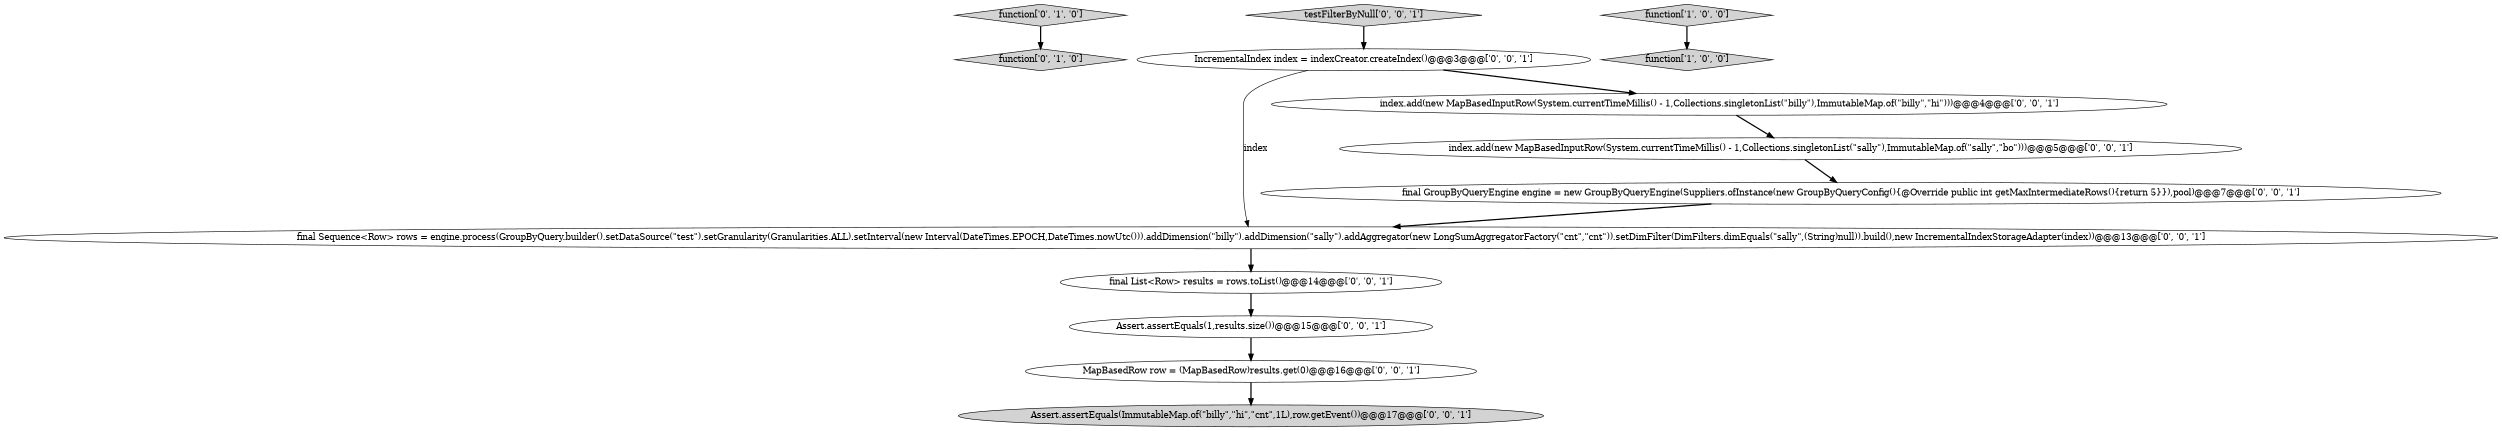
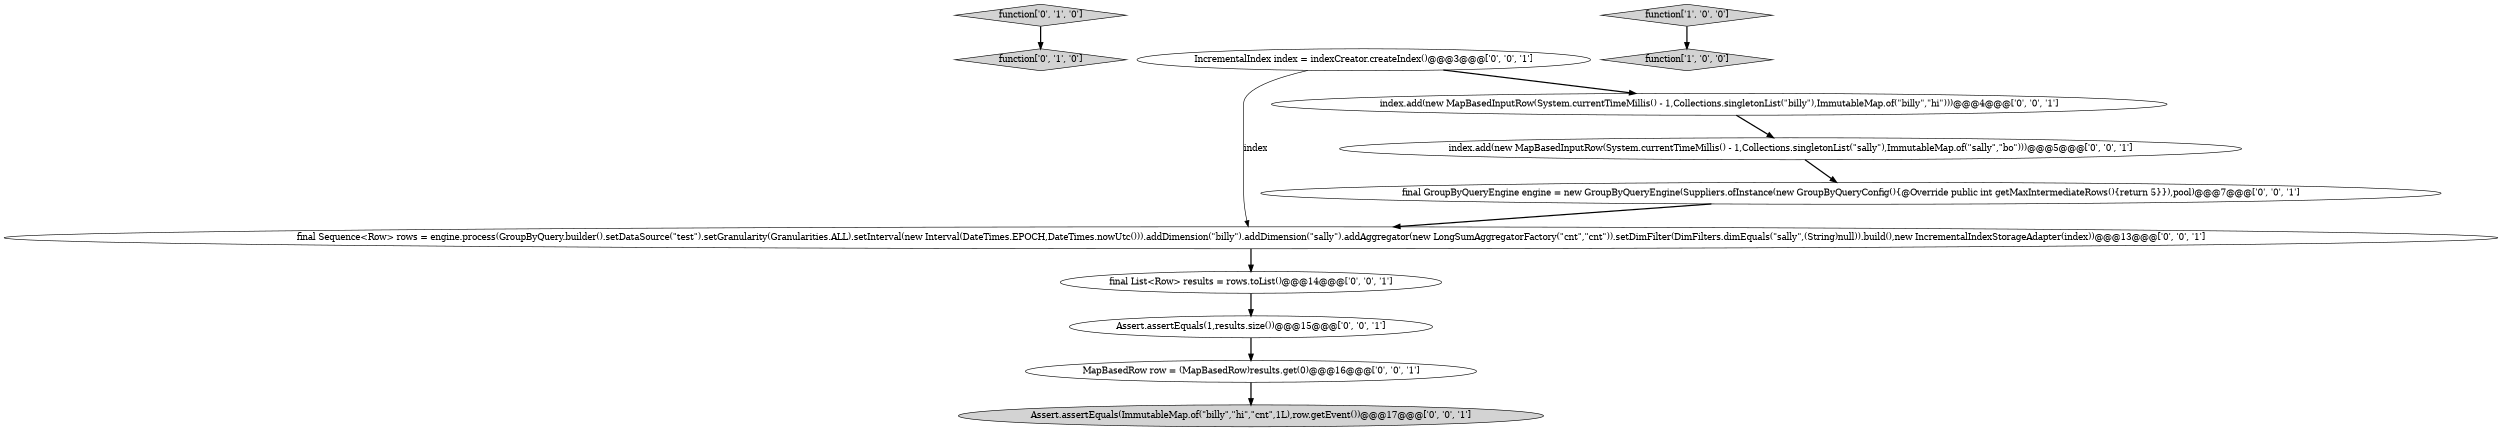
  digraph {
    node [fillcolor=white shape=ellipse style=filled]
    edge [style=bold]
    n1 [fillcolor=lightgray label="function['0', '1', '0']" shape=diamond]
    n2 [fillcolor=lightgray label="function['0', '1', '0']" shape=diamond]
    n3 [label="IncrementalIndex index = indexCreator.createIndex()@@@3@@@['0', '0', '1']"]
    n4 [label="final Sequence<Row> rows = engine.process(GroupByQuery.builder().setDataSource(\"test\").setGranularity(Granularities.ALL).setInterval(new Interval(DateTimes.EPOCH,DateTimes.nowUtc())).addDimension(\"billy\").addDimension(\"sally\").addAggregator(new LongSumAggregatorFactory(\"cnt\",\"cnt\")).setDimFilter(DimFilters.dimEquals(\"sally\",(String)null)).build(),new IncrementalIndexStorageAdapter(index))@@@13@@@['0', '0', '1']"]
    n5 [label="index.add(new MapBasedInputRow(System.currentTimeMillis() - 1,Collections.singletonList(\"billy\"),ImmutableMap.of(\"billy\",\"hi\")))@@@4@@@['0', '0', '1']"]
    n6 [label="final GroupByQueryEngine engine = new GroupByQueryEngine(Suppliers.ofInstance(new GroupByQueryConfig(){@Override public int getMaxIntermediateRows(){return 5}}),pool)@@@7@@@['0', '0', '1']"]
    n7 [label="final List<Row> results = rows.toList()@@@14@@@['0', '0', '1']"]
    n8 [fillcolor=lightgray label="function['1', '0', '0']" shape=diamond]
-   n9 [fillcolor=lightgray label="testFilterByNull['0', '0', '1']" shape=diamond]
    n10 [label="index.add(new MapBasedInputRow(System.currentTimeMillis() - 1,Collections.singletonList(\"sally\"),ImmutableMap.of(\"sally\",\"bo\")))@@@5@@@['0', '0', '1']"]
    n11 [label="Assert.assertEquals(1,results.size())@@@15@@@['0', '0', '1']"]
    n12 [label="MapBasedRow row = (MapBasedRow)results.get(0)@@@16@@@['0', '0', '1']"]
    n13 [fillcolor=lightgray label="Assert.assertEquals(ImmutableMap.of(\"billy\",\"hi\",\"cnt\",1L),row.getEvent())@@@17@@@['0', '0', '1']"]
    n14 [fillcolor=lightgray label="function['1', '0', '0']" shape=diamond]
    n1 -> n2
    n3 -> n4 [label=index style=solid]
    n3 -> n5
    n4 -> n7
    n5 -> n10
    n6 -> n4
    n7 -> n11
-   n9 -> n3
    n10 -> n6
    n11 -> n12
    n12 -> n13
    n14 -> n8
  }
